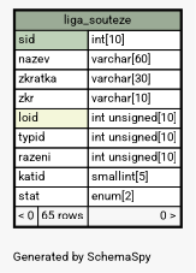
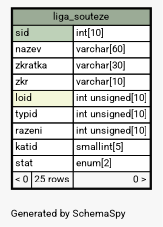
  digraph {
    bgcolor="#f7f7f7"
    fontname=Roboto
    fontsize=11
    label="\nGenerated by SchemaSpy"
    labeljust=l
    nodesep=0.18
    rankdir=RL
    ranksep=0.46
-   n1 [fontname=Roboto fontsize=11 label=<     <TABLE BORDER="2" CELLBORDER="1" CELLSPACING="0" BGCOLOR="#ffffff">       <TR><TD COLSPAN="3" BGCOLOR="#9bab96" ALIGN="CENTER">liga_souteze</TD></TR>       <TR><TD PORT="sid" COLSPAN="2" BGCOLOR="#bed1b8" ALIGN="LEFT">sid</TD><TD PORT="sid.type" ALIGN="LEFT">int[10]</TD></TR>       <TR><TD PORT="nazev" COLSPAN="2" ALIGN="LEFT">nazev</TD><TD PORT="nazev.type" ALIGN="LEFT">varchar[60]</TD></TR>       <TR><TD PORT="zkratka" COLSPAN="2" ALIGN="LEFT">zkratka</TD><TD PORT="zkratka.type" ALIGN="LEFT">varchar[30]</TD></TR>       <TR><TD PORT="zkr" COLSPAN="2" ALIGN="LEFT">zkr</TD><TD PORT="zkr.type" ALIGN="LEFT">varchar[10]</TD></TR>       <TR><TD PORT="loid" COLSPAN="2" BGCOLOR="#f4f7da" ALIGN="LEFT">loid</TD><TD PORT="loid.type" ALIGN="LEFT">int unsigned[10]</TD></TR>       <TR><TD PORT="typid" COLSPAN="2" ALIGN="LEFT">typid</TD><TD PORT="typid.type" ALIGN="LEFT">int unsigned[10]</TD></TR>       <TR><TD PORT="razeni" COLSPAN="2" ALIGN="LEFT">razeni</TD><TD PORT="razeni.type" ALIGN="LEFT">int unsigned[10]</TD></TR>       <TR><TD PORT="katid" COLSPAN="2" ALIGN="LEFT">katid</TD><TD PORT="katid.type" ALIGN="LEFT">smallint[5]</TD></TR>       <TR><TD PORT="stat" COLSPAN="2" ALIGN="LEFT">stat</TD><TD PORT="stat.type" ALIGN="LEFT">enum[2]</TD></TR>       <TR><TD ALIGN="LEFT" BGCOLOR="#f7f7f7">&lt; 0</TD><TD ALIGN="RIGHT" BGCOLOR="#f7f7f7">65 rows</TD><TD ALIGN="RIGHT" BGCOLOR="#f7f7f7">0 &gt;</TD></TR>     </TABLE>> shape=plaintext]
+   n1 [fontname=Roboto fontsize=11 label=<     <TABLE BORDER="2" CELLBORDER="1" CELLSPACING="0" BGCOLOR="#ffffff">       <TR><TD COLSPAN="3" BGCOLOR="#9bab96" ALIGN="CENTER">liga_souteze</TD></TR>       <TR><TD PORT="sid" COLSPAN="2" BGCOLOR="#bed1b8" ALIGN="LEFT">sid</TD><TD PORT="sid.type" ALIGN="LEFT">int[10]</TD></TR>       <TR><TD PORT="nazev" COLSPAN="2" ALIGN="LEFT">nazev</TD><TD PORT="nazev.type" ALIGN="LEFT">varchar[60]</TD></TR>       <TR><TD PORT="zkratka" COLSPAN="2" ALIGN="LEFT">zkratka</TD><TD PORT="zkratka.type" ALIGN="LEFT">varchar[30]</TD></TR>       <TR><TD PORT="zkr" COLSPAN="2" ALIGN="LEFT">zkr</TD><TD PORT="zkr.type" ALIGN="LEFT">varchar[10]</TD></TR>       <TR><TD PORT="loid" COLSPAN="2" BGCOLOR="#f4f7da" ALIGN="LEFT">loid</TD><TD PORT="loid.type" ALIGN="LEFT">int unsigned[10]</TD></TR>       <TR><TD PORT="typid" COLSPAN="2" ALIGN="LEFT">typid</TD><TD PORT="typid.type" ALIGN="LEFT">int unsigned[10]</TD></TR>       <TR><TD PORT="razeni" COLSPAN="2" ALIGN="LEFT">razeni</TD><TD PORT="razeni.type" ALIGN="LEFT">int unsigned[10]</TD></TR>       <TR><TD PORT="katid" COLSPAN="2" ALIGN="LEFT">katid</TD><TD PORT="katid.type" ALIGN="LEFT">smallint[5]</TD></TR>       <TR><TD PORT="stat" COLSPAN="2" ALIGN="LEFT">stat</TD><TD PORT="stat.type" ALIGN="LEFT">enum[2]</TD></TR>       <TR><TD ALIGN="LEFT" BGCOLOR="#f7f7f7">&lt; 0</TD><TD ALIGN="RIGHT" BGCOLOR="#f7f7f7">25 rows</TD><TD ALIGN="RIGHT" BGCOLOR="#f7f7f7">0 &gt;</TD></TR>     </TABLE>> shape=plaintext]
  }
